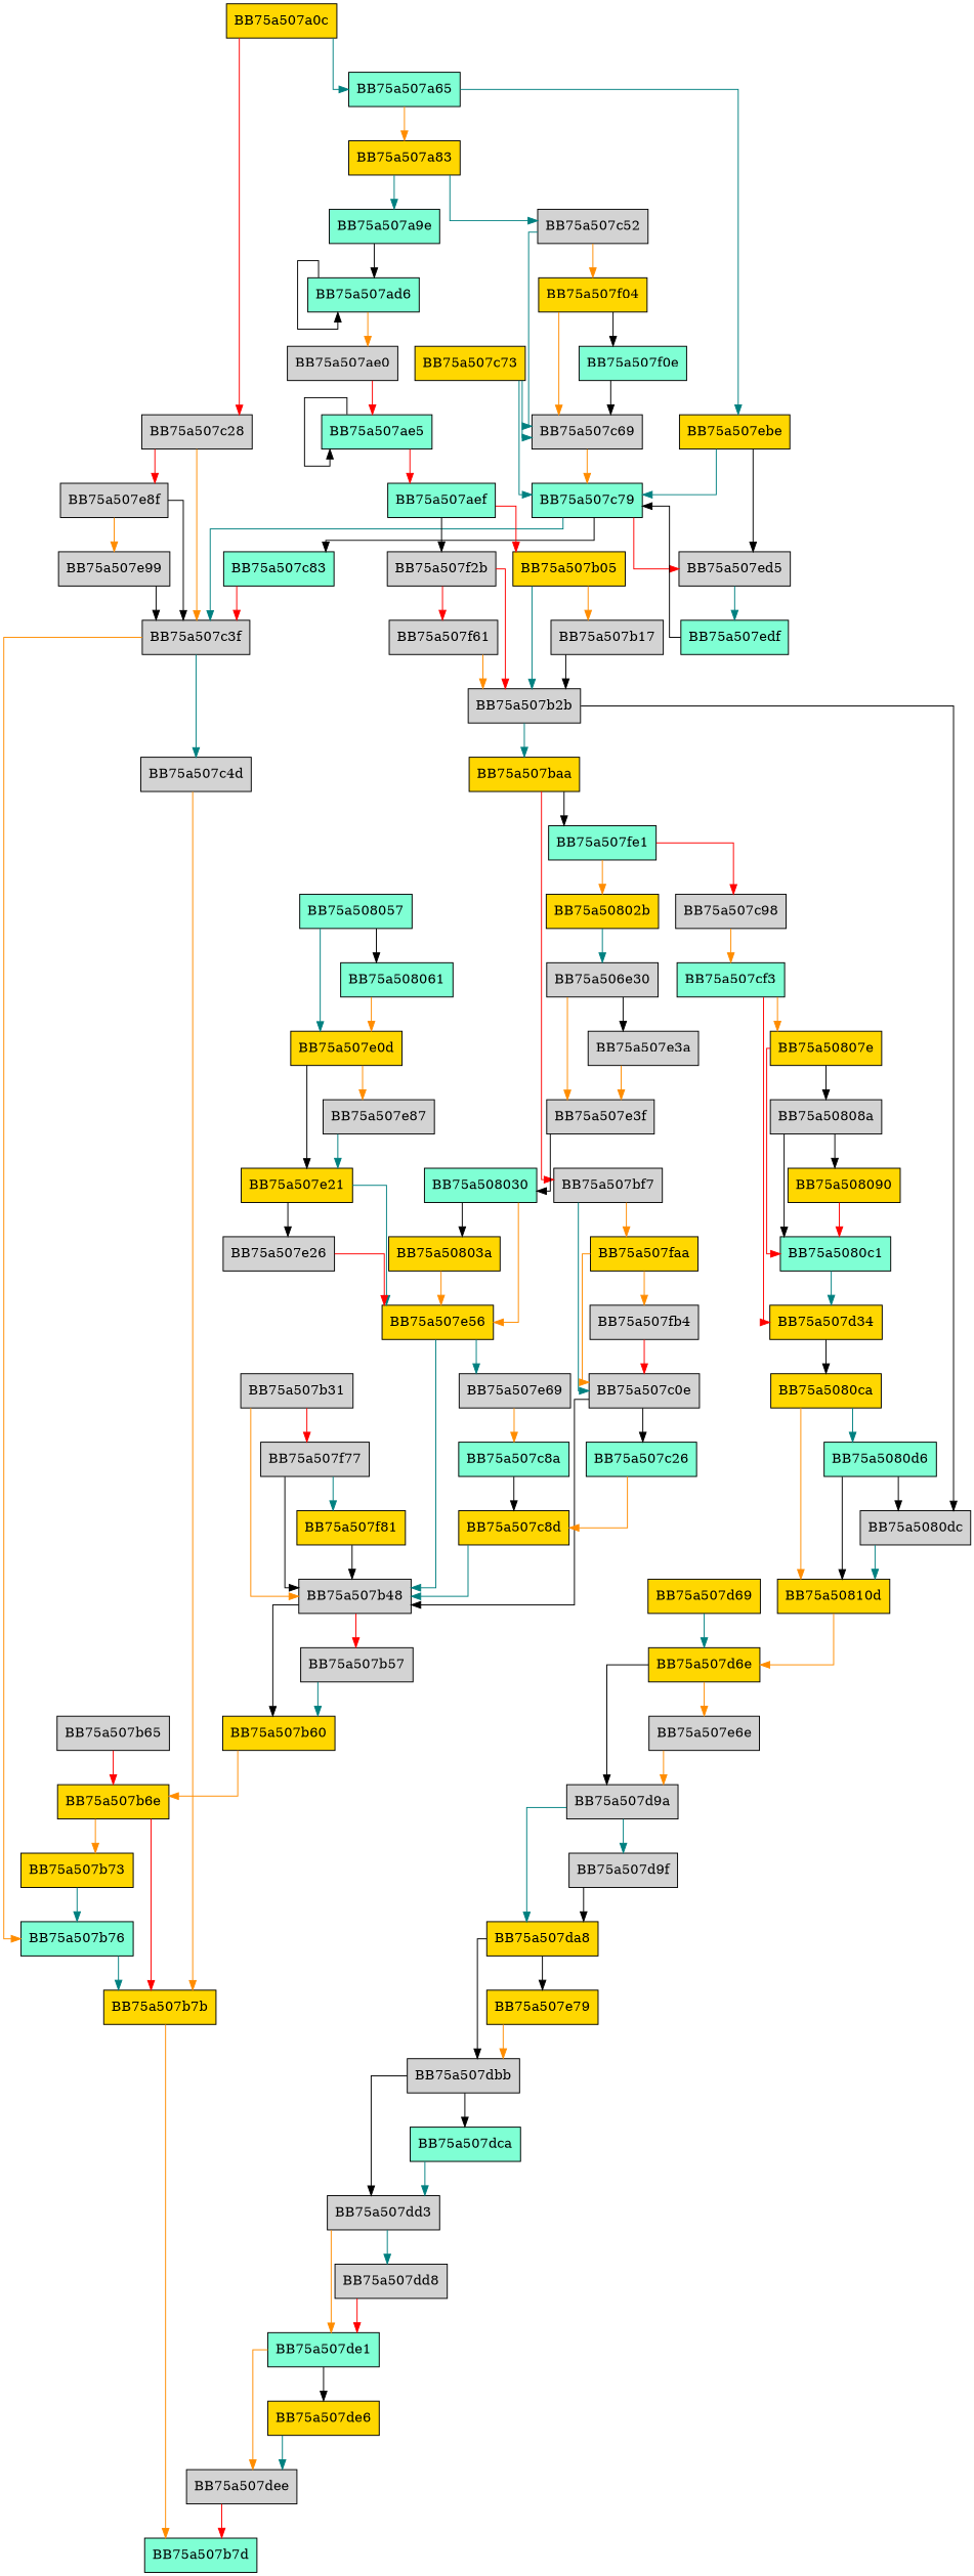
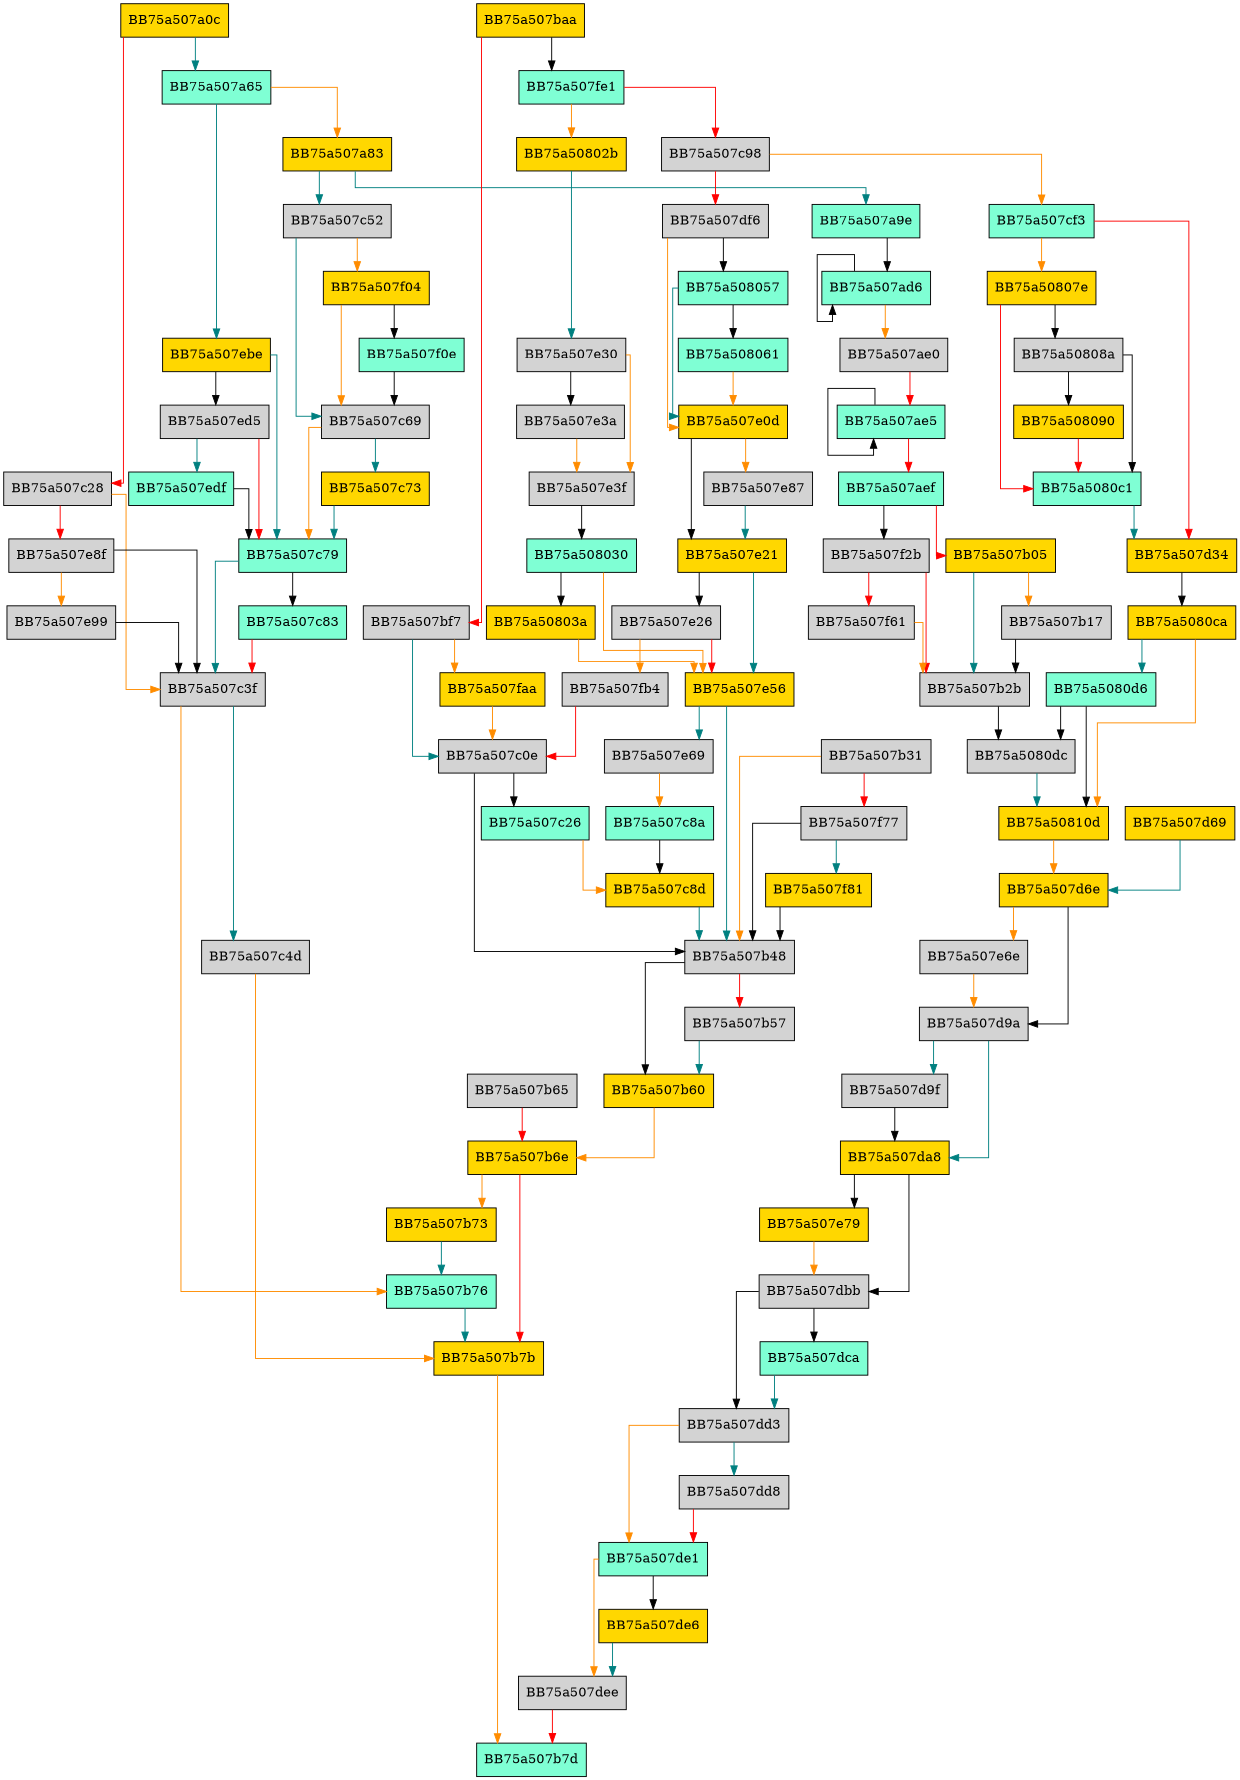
  digraph {
    splines=ortho
    node [fillcolor=lightgrey shape=box style=filled]
    edge [color=black]
    BB75a507a0c [fillcolor=gold]
    BB75a507c28
    BB75a507a65 [fillcolor=aquamarine]
    BB75a507e8f
    BB75a507c3f
    BB75a507ebe [fillcolor=gold]
    BB75a507a83 [fillcolor=gold]
    BB75a507e99
    BB75a507b76 [fillcolor=aquamarine]
    BB75a507c4d
    BB75a507c79 [fillcolor=aquamarine]
    BB75a507ed5
    BB75a507c52
    BB75a507a9e [fillcolor=aquamarine]
    BB75a507c83 [fillcolor=aquamarine]
    BB75a507edf [fillcolor=aquamarine]
    BB75a507f04 [fillcolor=gold]
    BB75a507c69
    BB75a507ad6 [fillcolor=aquamarine]
    BB75a507f0e [fillcolor=aquamarine]
    BB75a507c73 [fillcolor=gold]
    BB75a507ae0
    BB75a507ae5 [fillcolor=aquamarine]
    BB75a507aef [fillcolor=aquamarine]
    BB75a507f2b
    BB75a507b05 [fillcolor=gold]
    BB75a507b2b
    BB75a507f61
    BB75a507b17
    BB75a507baa [fillcolor=gold]
    BB75a5080dc
    BB75a507fe1 [fillcolor=aquamarine]
    BB75a507bf7
    BB75a507b31
    BB75a507f77
    BB75a507b48
    BB75a507c98
    BB75a50802b [fillcolor=gold]
    BB75a507faa [fillcolor=gold]
    BB75a507c0e
    BB75a507f81 [fillcolor=gold]
    BB75a507b60 [fillcolor=gold]
    BB75a507b57
    BB75a507b6e [fillcolor=gold]
    BB75a507b7b [fillcolor=gold]
    BB75a507b73 [fillcolor=gold]
    BB75a507b65
    BB75a507b7d [fillcolor=aquamarine]
+   BB75a507df6
    BB75a507cf3 [fillcolor=aquamarine]
-   BB75a507e30 [label=BB75a506e30]
+   BB75a507e30
    BB75a507fb4
    BB75a507c26 [fillcolor=aquamarine]
    BB75a507c8d [fillcolor=gold]
    BB75a507c8a [fillcolor=aquamarine]
    BB75a508057 [fillcolor=aquamarine]
    BB75a507e0d [fillcolor=gold]
    BB75a50807e [fillcolor=gold]
    BB75a507d34 [fillcolor=gold]
    BB75a508061 [fillcolor=aquamarine]
    BB75a507e87
    BB75a507e21 [fillcolor=gold]
    BB75a5080c1 [fillcolor=aquamarine]
    BB75a50808a
    BB75a5080ca [fillcolor=gold]
    BB75a508090 [fillcolor=gold]
    BB75a50810d [fillcolor=gold]
    BB75a5080d6 [fillcolor=aquamarine]
    BB75a507d69 [fillcolor=gold]
    BB75a507d6e [fillcolor=gold]
    BB75a507e6e
    BB75a507d9a
    BB75a507da8 [fillcolor=gold]
    BB75a507d9f
    BB75a507e79 [fillcolor=gold]
    BB75a507dbb
    BB75a507dd3
    BB75a507dca [fillcolor=aquamarine]
    BB75a507de1 [fillcolor=aquamarine]
    BB75a507dd8
    BB75a507dee
    BB75a507de6 [fillcolor=gold]
    BB75a507e56 [fillcolor=gold]
    BB75a507e26
    BB75a507e69
    BB75a507e3f
    BB75a507e3a
    BB75a508030 [fillcolor=aquamarine]
    BB75a50803a [fillcolor=gold]
    BB75a507a0c -> BB75a507c28 [color=red]
    BB75a507a0c -> BB75a507a65 [color=teal]
    BB75a507c28 -> BB75a507e8f [color=red]
    BB75a507c28 -> BB75a507c3f [color=darkorange]
    BB75a507a65 -> BB75a507ebe [color=teal]
    BB75a507a65 -> BB75a507a83 [color=darkorange]
    BB75a507e8f -> BB75a507c3f
    BB75a507e8f -> BB75a507e99 [color=darkorange]
    BB75a507c3f -> BB75a507b76 [color=darkorange]
    BB75a507c3f -> BB75a507c4d [color=teal]
    BB75a507ebe -> BB75a507c79 [color=teal]
    BB75a507ebe -> BB75a507ed5
    BB75a507a83 -> BB75a507c52 [color=teal]
    BB75a507a83 -> BB75a507a9e [color=teal]
    BB75a507e99 -> BB75a507c3f
    BB75a507b76 -> BB75a507b7b [color=teal]
    BB75a507c4d -> BB75a507b7b [color=darkorange]
    BB75a507c79 -> BB75a507c3f [color=teal]
    BB75a507c79 -> BB75a507c83
-   BB75a507c79 -> BB75a507ed5 [color=red]
+   BB75a507ed5 -> BB75a507c79 [color=red]
    BB75a507ed5 -> BB75a507edf [color=teal]
    BB75a507c52 -> BB75a507f04 [color=darkorange]
    BB75a507c52 -> BB75a507c69 [color=teal]
    BB75a507a9e -> BB75a507ad6
    BB75a507c83 -> BB75a507c3f [color=red]
    BB75a507edf -> BB75a507c79
    BB75a507f04 -> BB75a507c69 [color=darkorange]
    BB75a507f04 -> BB75a507f0e
    BB75a507c69 -> BB75a507c79 [color=darkorange]
-   BB75a507c73 -> BB75a507c69 [color=teal]
+   BB75a507c69 -> BB75a507c73 [color=teal]
    BB75a507ad6 -> BB75a507ad6
    BB75a507ad6 -> BB75a507ae0 [color=darkorange]
    BB75a507f0e -> BB75a507c69
    BB75a507c73 -> BB75a507c79 [color=teal]
    BB75a507ae0 -> BB75a507ae5 [color=red]
    BB75a507ae5 -> BB75a507ae5
    BB75a507ae5 -> BB75a507aef [color=red]
    BB75a507aef -> BB75a507f2b
    BB75a507aef -> BB75a507b05 [color=red]
    BB75a507f2b -> BB75a507b2b [color=red]
    BB75a507f2b -> BB75a507f61 [color=red]
    BB75a507b05 -> BB75a507b2b [color=teal]
    BB75a507b05 -> BB75a507b17 [color=darkorange]
-   BB75a507b2b -> BB75a507baa [color=teal]
    BB75a507b2b -> BB75a5080dc
    BB75a507f61 -> BB75a507b2b [color=darkorange]
    BB75a507b17 -> BB75a507b2b
    BB75a507baa -> BB75a507fe1
    BB75a507baa -> BB75a507bf7 [color=red]
    BB75a5080dc -> BB75a50810d [color=teal]
    BB75a507fe1 -> BB75a507c98 [color=red]
    BB75a507fe1 -> BB75a50802b [color=darkorange]
    BB75a507bf7 -> BB75a507faa [color=darkorange]
    BB75a507bf7 -> BB75a507c0e [color=teal]
    BB75a507b31 -> BB75a507f77 [color=red]
    BB75a507b31 -> BB75a507b48 [color=darkorange]
    BB75a507f77 -> BB75a507b48
    BB75a507f77 -> BB75a507f81 [color=teal]
    BB75a507b48 -> BB75a507b60
    BB75a507b48 -> BB75a507b57 [color=red]
+   BB75a507c98 -> BB75a507df6 [color=red]
    BB75a507c98 -> BB75a507cf3 [color=darkorange]
    BB75a50802b -> BB75a507e30 [color=teal]
    BB75a507faa -> BB75a507c0e [color=darkorange]
-   BB75a507faa -> BB75a507fb4 [color=darkorange]
+   BB75a507e26 -> BB75a507fb4 [color=darkorange]
    BB75a507c0e -> BB75a507b48
    BB75a507c0e -> BB75a507c26
    BB75a507f81 -> BB75a507b48
    BB75a507b60 -> BB75a507b6e [color=darkorange]
    BB75a507b57 -> BB75a507b60 [color=teal]
    BB75a507b6e -> BB75a507b7b [color=red]
    BB75a507b6e -> BB75a507b73 [color=darkorange]
    BB75a507b7b -> BB75a507b7d [color=darkorange]
    BB75a507b73 -> BB75a507b76 [color=teal]
    BB75a507b65 -> BB75a507b6e [color=red]
+   BB75a507df6 -> BB75a508057
+   BB75a507df6 -> BB75a507e0d [color=darkorange]
    BB75a507cf3 -> BB75a50807e [color=darkorange]
    BB75a507cf3 -> BB75a507d34 [color=red]
    BB75a507e30 -> BB75a507e3f [color=darkorange]
    BB75a507e30 -> BB75a507e3a
    BB75a507fb4 -> BB75a507c0e [color=red]
    BB75a507c26 -> BB75a507c8d [color=darkorange]
    BB75a507c8d -> BB75a507b48 [color=teal]
    BB75a507c8a -> BB75a507c8d
    BB75a508057 -> BB75a507e0d [color=teal]
    BB75a508057 -> BB75a508061
    BB75a507e0d -> BB75a507e87 [color=darkorange]
    BB75a507e0d -> BB75a507e21
    BB75a50807e -> BB75a5080c1 [color=red]
    BB75a50807e -> BB75a50808a
    BB75a507d34 -> BB75a5080ca
    BB75a508061 -> BB75a507e0d [color=darkorange]
    BB75a507e87 -> BB75a507e21 [color=teal]
    BB75a507e21 -> BB75a507e56 [color=teal]
    BB75a507e21 -> BB75a507e26
    BB75a5080c1 -> BB75a507d34 [color=teal]
    BB75a50808a -> BB75a5080c1
    BB75a50808a -> BB75a508090
    BB75a5080ca -> BB75a50810d [color=darkorange]
    BB75a5080ca -> BB75a5080d6 [color=teal]
    BB75a508090 -> BB75a5080c1 [color=red]
    BB75a50810d -> BB75a507d6e [color=darkorange]
    BB75a5080d6 -> BB75a5080dc
    BB75a5080d6 -> BB75a50810d
    BB75a507d69 -> BB75a507d6e [color=teal]
    BB75a507d6e -> BB75a507e6e [color=darkorange]
    BB75a507d6e -> BB75a507d9a
    BB75a507e6e -> BB75a507d9a [color=darkorange]
    BB75a507d9a -> BB75a507da8 [color=teal]
    BB75a507d9a -> BB75a507d9f [color=teal]
    BB75a507da8 -> BB75a507e79
    BB75a507da8 -> BB75a507dbb
    BB75a507d9f -> BB75a507da8
    BB75a507e79 -> BB75a507dbb [color=darkorange]
    BB75a507dbb -> BB75a507dd3
    BB75a507dbb -> BB75a507dca
    BB75a507dd3 -> BB75a507de1 [color=darkorange]
    BB75a507dd3 -> BB75a507dd8 [color=teal]
    BB75a507dca -> BB75a507dd3 [color=teal]
    BB75a507de1 -> BB75a507dee [color=darkorange]
    BB75a507de1 -> BB75a507de6
    BB75a507dd8 -> BB75a507de1 [color=red]
    BB75a507dee -> BB75a507b7d [color=red]
    BB75a507de6 -> BB75a507dee [color=teal]
    BB75a507e56 -> BB75a507b48 [color=teal]
    BB75a507e56 -> BB75a507e69 [color=teal]
    BB75a507e26 -> BB75a507e56 [color=red]
    BB75a507e69 -> BB75a507c8a [color=darkorange]
    BB75a507e3f -> BB75a508030
    BB75a507e3a -> BB75a507e3f [color=darkorange]
    BB75a508030 -> BB75a507e56 [color=darkorange]
    BB75a508030 -> BB75a50803a
    BB75a50803a -> BB75a507e56 [color=darkorange]
  }
